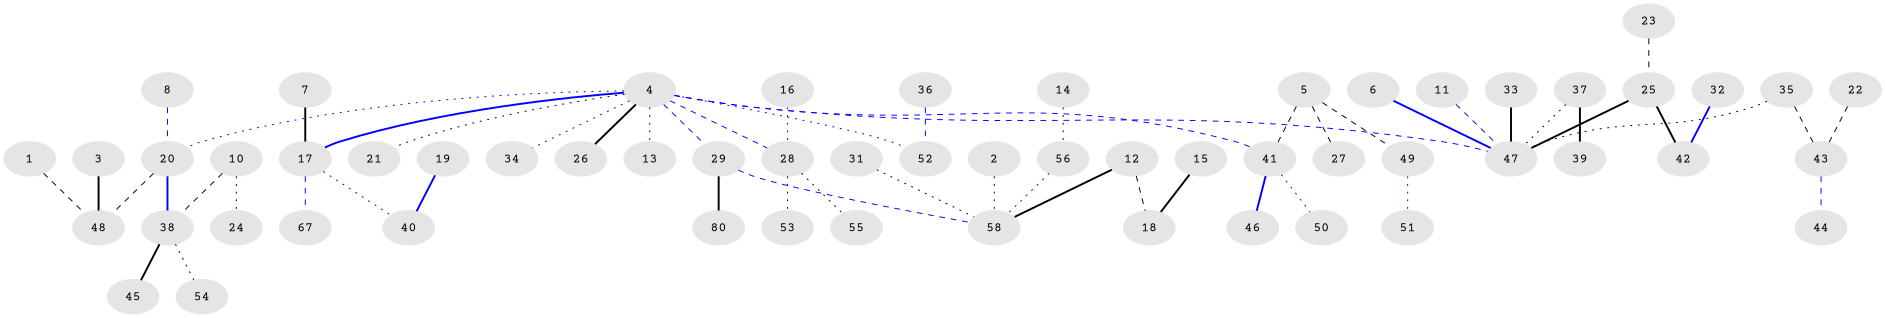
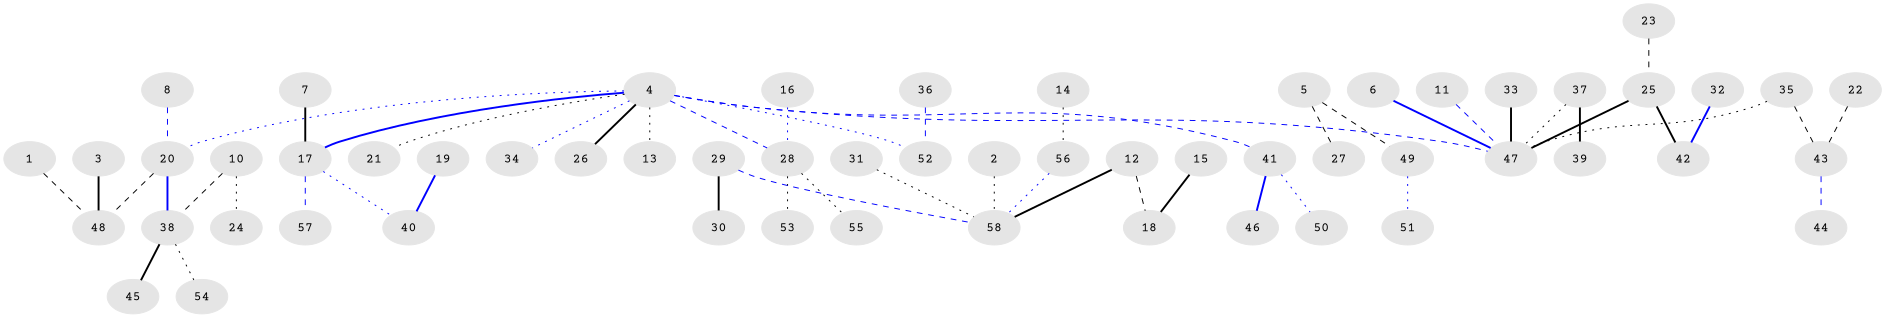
  graph {
    fontname="Courier Prime"
    node [color=gray90 fontname="Courier Prime" style=filled]
    edge [color=black fontname="Courier Prime" style=dashed weight=1.0]
    1
    48
    2
    58
    3
    4
    13
    17
    20
    21
    26
    28
    29
    34
    41
    47
    52
    40
-   57 [label=67]
+   57
    38
    53
    55
-   30 [label=80]
+   30
    46
    50
    5
    27
    49
    51
    6
    7
    8
    10
    24
    45
    54
    11
    12
    18
    14
    56
    15
    16
    19
    22
    43
    44
    23
    25
    42
    31
    32
    33
    35
    36
    37
    39
    1 -- 48
    2 -- 58 [style=dotted]
    3 -- 48 [style=bold]
    4 -- 13 [style=dotted]
    4 -- 17 [color=blue style=bold]
    4 -- 20 [color=blue style=dotted]
    4 -- 21 [style=dotted]
    4 -- 26 [style=bold]
    4 -- 28 [color=blue]
-   4 -- 29 [color=blue]
    4 -- 34 [color=blue style=dotted]
    4 -- 41 [color=blue]
    4 -- 47 [color=blue]
    4 -- 52 [color=blue style=dotted]
    17 -- 40 [color=blue style=dotted]
    17 -- 57 [color=blue]
    20 -- 48
    20 -- 38 [color=blue style=bold]
    28 -- 53 [style=dotted]
    28 -- 55 [style=dotted]
    29 -- 58 [color=blue]
    29 -- 30 [style=bold]
    41 -- 46 [color=blue style=bold]
    41 -- 50 [color=blue style=dotted]
    38 -- 45 [style=bold]
    38 -- 54 [style=dotted]
-   5 -- 41
    5 -- 27
    5 -- 49
    49 -- 51 [color=blue style=dotted]
    6 -- 47 [color=blue style=bold]
    7 -- 17 [style=bold]
    8 -- 20 [color=blue]
    10 -- 38
    10 -- 24 [style=dotted]
    11 -- 47 [color=blue]
    12 -- 58 [style=bold]
    12 -- 18
    14 -- 56 [style=dotted]
    56 -- 58 [color=blue style=dotted]
    15 -- 18 [style=bold]
    16 -- 28 [color=blue style=dotted]
    19 -- 40 [color=blue style=bold]
    22 -- 43
    43 -- 44 [color=blue]
    23 -- 25
    25 -- 47 [style=bold]
    25 -- 42 [style=bold]
    31 -- 58 [style=dotted]
    32 -- 42 [color=blue style=bold]
    33 -- 47 [style=bold]
    35 -- 47 [style=dotted]
    35 -- 43
    36 -- 52 [color=blue]
    37 -- 47 [style=dotted]
    37 -- 39 [style=bold]
  }
